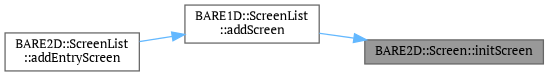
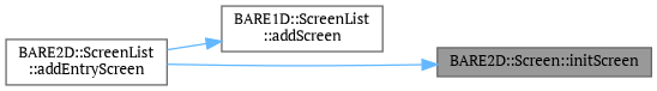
  digraph {
    fontname="PT Serif"
    rankdir=RL
    node [color=grey40 fillcolor=white fontname="PT Serif" fontsize=10 shape=box style=filled]
    edge [color=steelblue1 dir=back fontname="PT Serif" fontsize=10 labelfontname=Helvetica labelfontsize=10 style=solid]
    n1 [color=gray40 fillcolor=grey60 fontcolor=black height=0.2 label="BARE2D::Screen::initScreen" width=0.4]
    n2 [height=0.2 label="BARE1D::ScreenList\l::addScreen" width=0.4]
    n3 [height=0.2 label="BARE2D::ScreenList\l::addEntryScreen" width=0.4]
-   n1 -> n2
+   n1 -> n3
    n2 -> n3
  }
